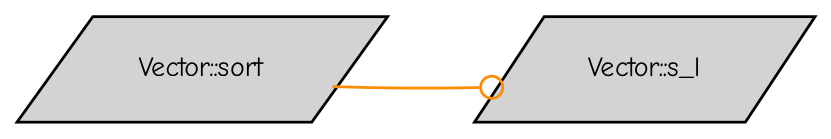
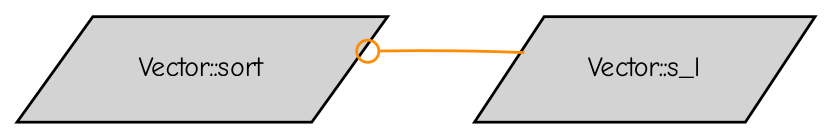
  digraph {
    rankdir=LR
    fontname="Comic Neue"
    node [color=black fillcolor=lightgrey fontname="Comic Neue" fontsize=10 shape=parallelogram style=filled]
    n1 [fontcolor=black height=0.2 label="Vector::sort" width=0.4]
    n2 [height=0.2 label="Vector::s_l" width=0.4]
-   n1 -> n2 [color=darkorange fontname="Comic Neue" fontsize=10 labelfontname=Helvetica labelfontsize=10 style=solid arrowhead=odot]
+   n2 -> n1 [color=darkorange fontname="Comic Neue" fontsize=10 labelfontname=Helvetica labelfontsize=10 style=solid arrowhead=odot]
  }
